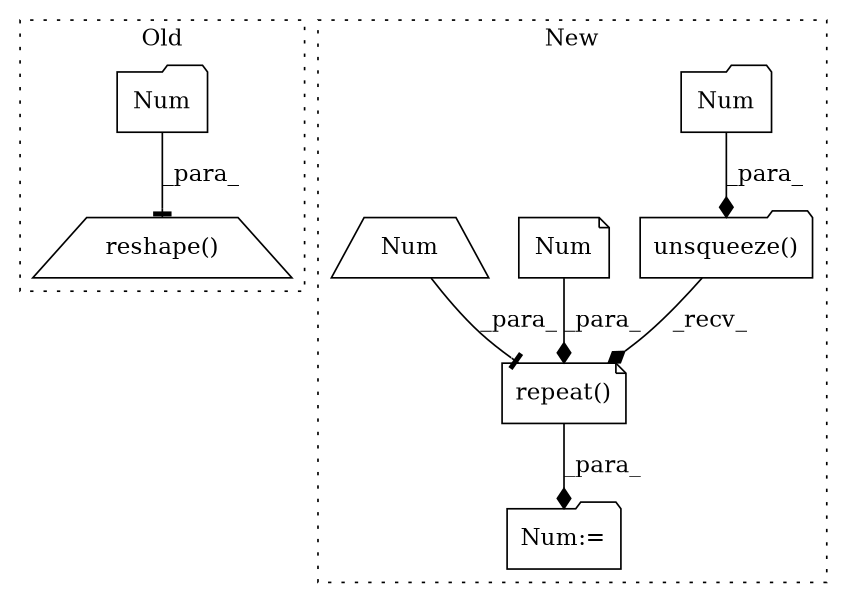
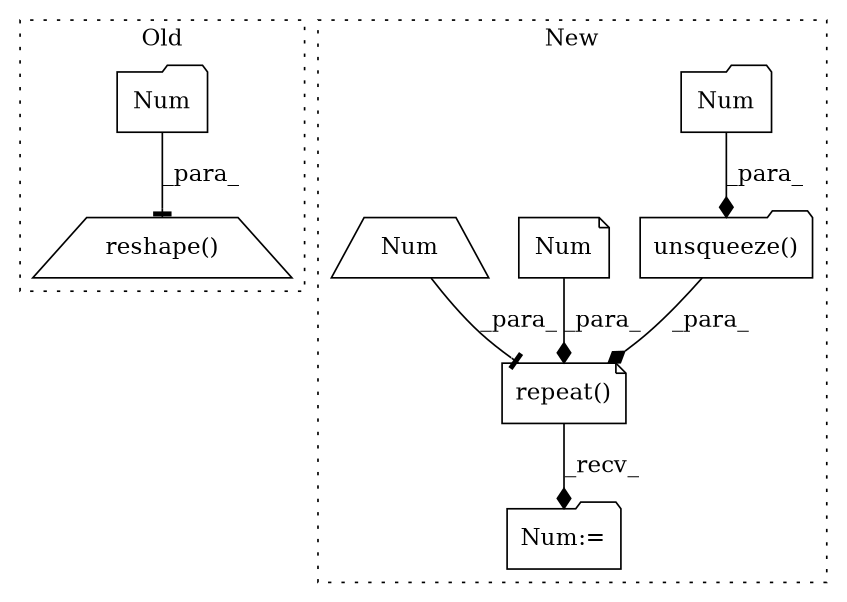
  digraph {
    node [a=76 l=1 shape=folder]
    edge [arrowhead=diamond]
    n1 [a=75 l="20,1" label="reshape()" s="42282,42307" shape=trapezium]
    n2 [l=2 label=Num s=42305]
    n3 [a=75 l="15,1" label="unsqueeze()" s="41783,41799"]
    n4 [label=Num s=41798]
    n5 [a=68 l=3 label="Num:=" s=41890]
    n6 [a=75 l="17,1" label="repeat()" s="41893,41928" shape=note]
    n7 [label=Num s=41910 shape=note]
    n8 [label=Num s=41927 shape=trapezium]
    subgraph cluster_1 {
      label=Old
      style=dotted
      n1
      n2
    }
    subgraph cluster_2 {
      label=New
      style=dotted
      n3
      n4
      n5
      n6
      n7
      n8
    }
    n2 -> n1 [arrowhead=tee label=_para_]
-   n3 -> n6 [label=_recv_]
+   n3 -> n6 [label=_para_]
    n4 -> n3 [label=_para_]
-   n6 -> n5 [label=_para_]
+   n6 -> n5 [label=_recv_]
    n7 -> n6 [label=_para_]
    n8 -> n6 [arrowhead=tee label=_para_]
  }
